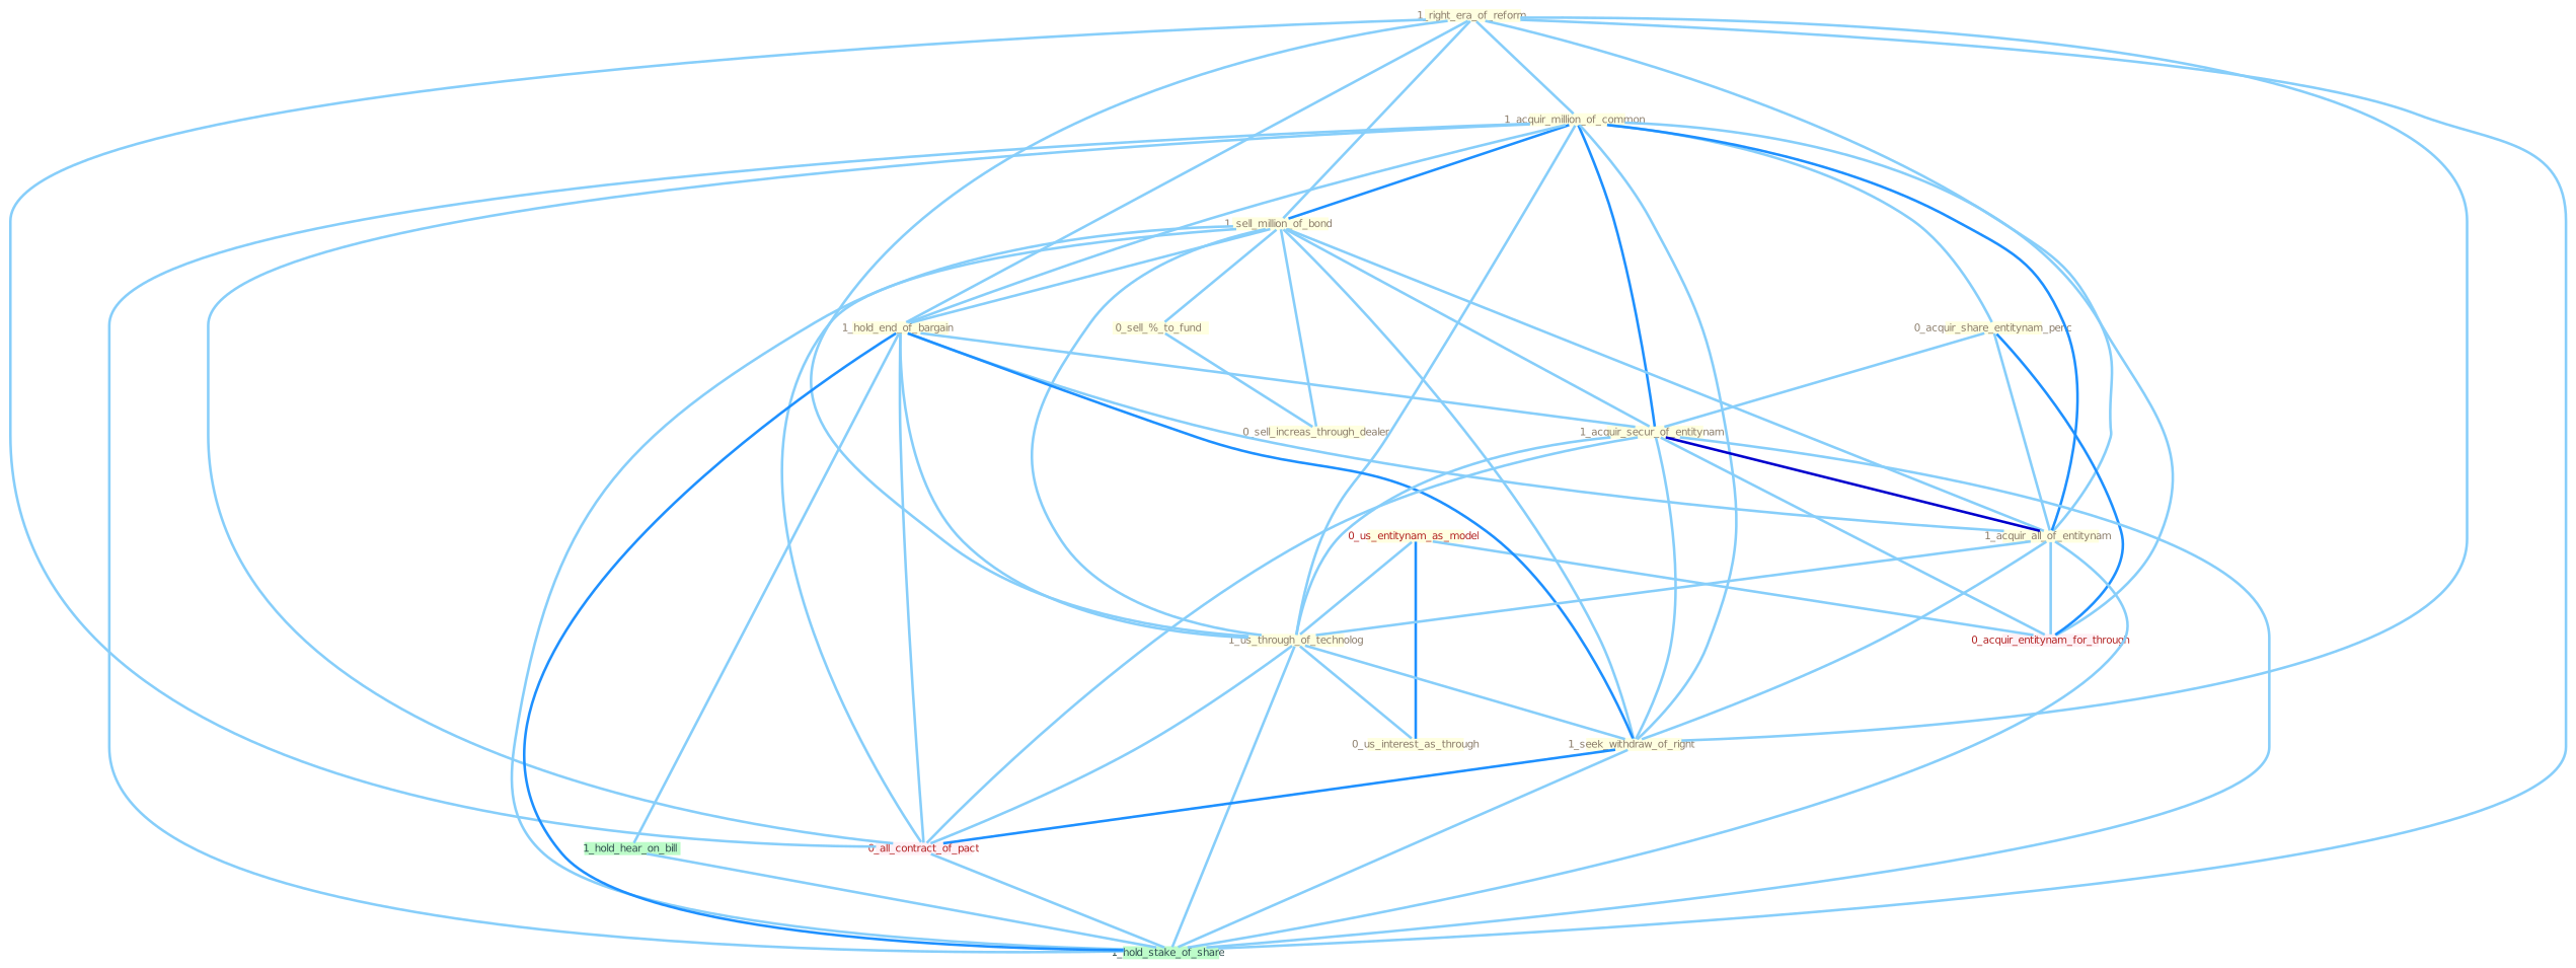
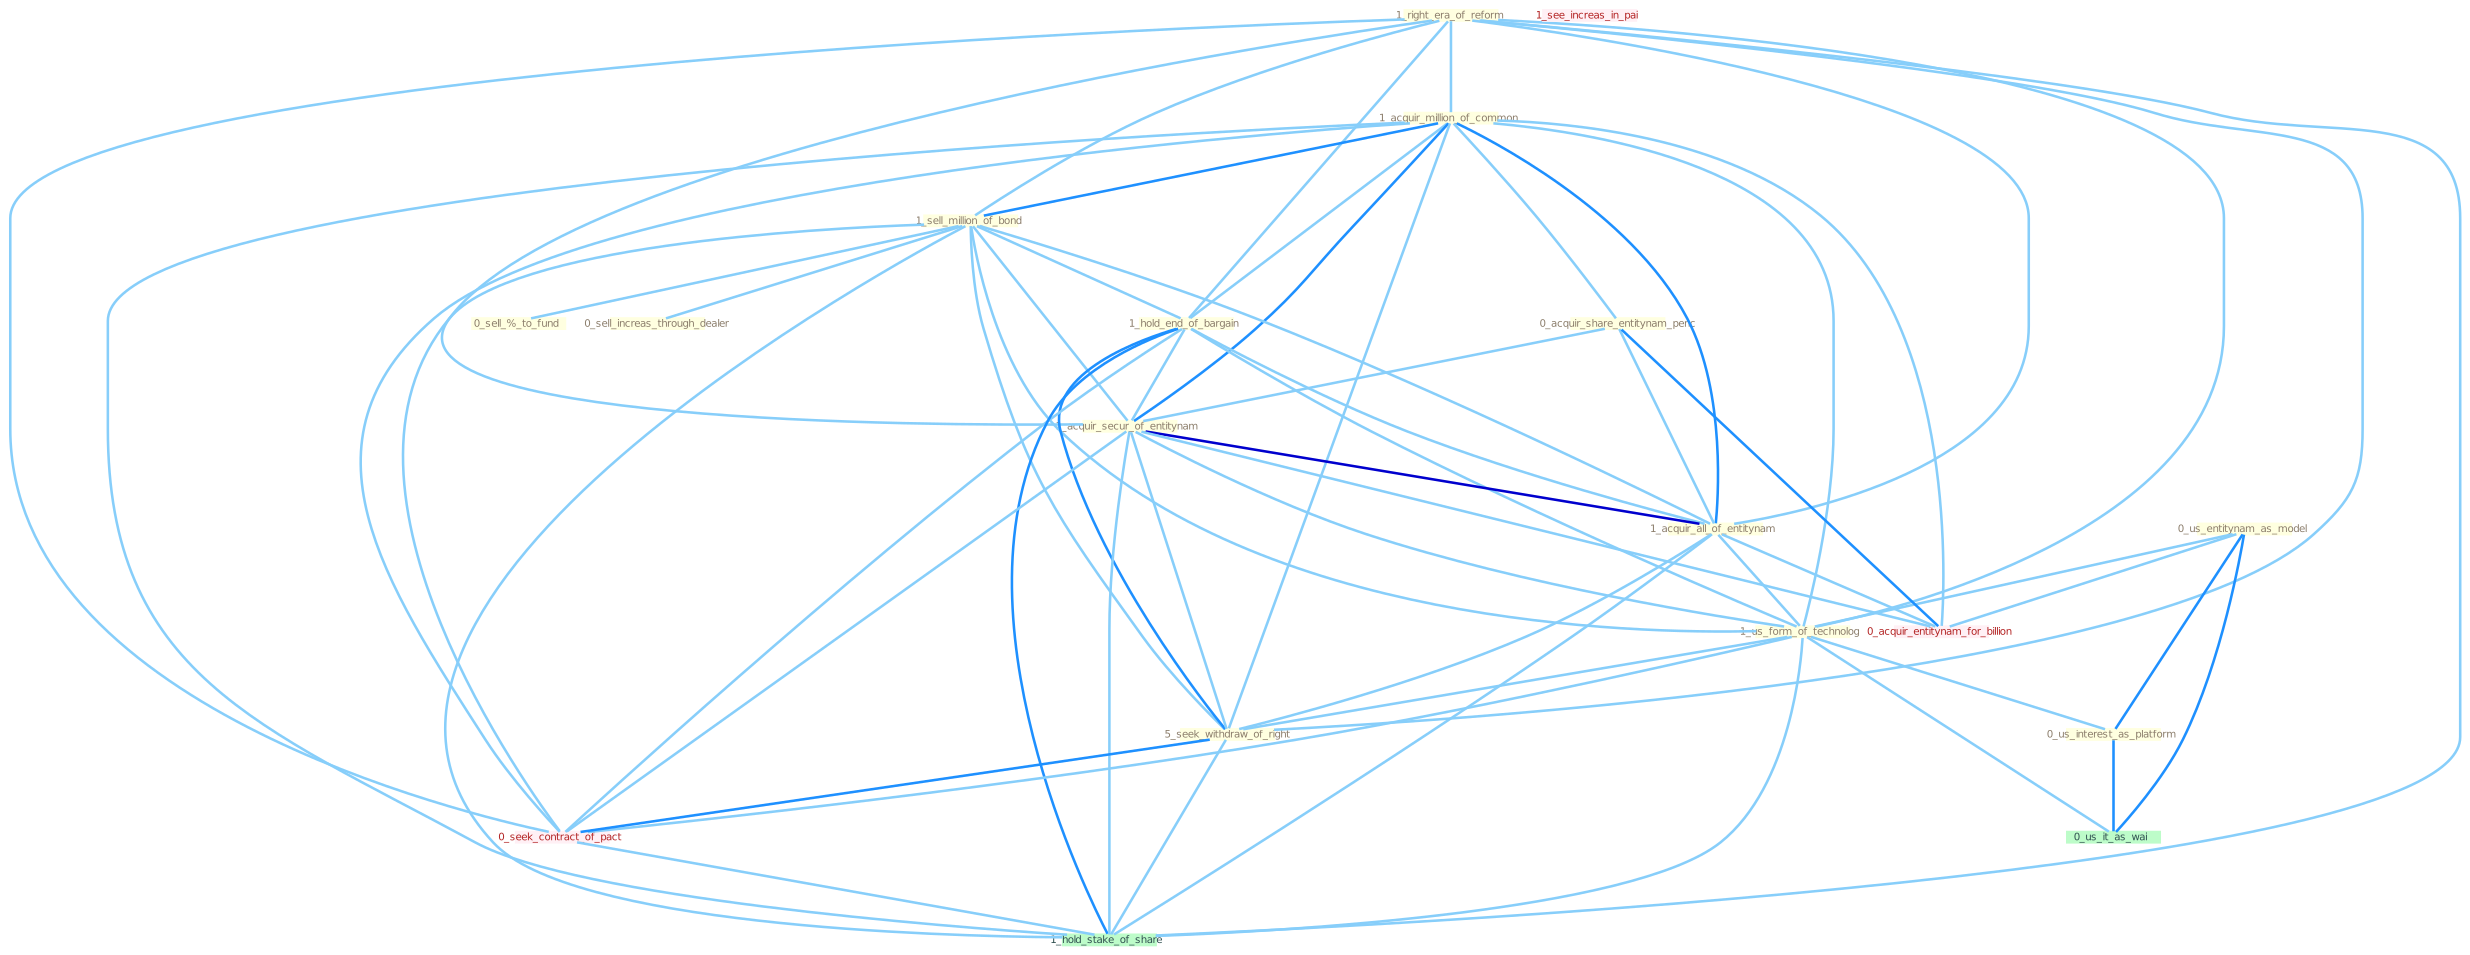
  graph {
    fontname="DejaVu Sans"
    node [color="#ffffe0" fixedsize=true fontcolor="#8b7d6b" fontname="DejaVu Sans" fontsize=4 shape=polygon style=filled]
    edge [color="#87cefa" fontname="DejaVu Sans" w=1]
    n1 [height=.06 label="1_right_era_of_reform" width=.5]
    "1_acquir_million_of_common " [height=.06 width=.5]
    "1_sell_million_of_bond " [height=.06 width=.5]
-   "0_us_entitynam_as_model " [fontcolor="#b22222" height=.06 width=.5]
+   "0_us_entitynam_as_model " [height=.06 width=.5]
    "0_sell_%_to_fund " [height=.06 width=.5]
    n6 [height=.06 label="0_acquir_share_entitynam_penc" width=.5]
    "1_hold_end_of_bargain " [height=.06 width=.5]
    "1_acquir_secur_of_entitynam " [height=.06 width=.5]
    "1_acquir_all_of_entitynam " [height=.06 width=.5]
    n10 [height=.06 label="0_sell_increas_through_dealer" width=.5]
-   "1_us_form_of_technolog " [height=.06 width=.5 label="1_us_through_of_technolog"]
-   "0_us_interest_as_platform " [height=.06 width=.5 label="0_us_interest_as_through"]
-   "1_seek_withdraw_of_right " [height=.06 width=.5]
-   "0_seek_contract_of_pact " [color="#fff0f5" fontcolor="#b22222" height=.06 width=.5 label="0_all_contract_of_pact"]
-   "0_acquir_entitynam_for_billion " [color="#fff0f5" fontcolor="#b22222" height=.06 width=.5 label="0_acquir_entitynam_for_through"]
+   "1_us_form_of_technolog " [height=.06 width=.5]
+   "0_us_interest_as_platform " [height=.06 width=.5]
+   "1_seek_withdraw_of_right " [height=.06 width=.5 label="5_seek_withdraw_of_right"]
+   "0_seek_contract_of_pact " [color="#fff0f5" fontcolor="#b22222" height=.06 width=.5]
+   "0_acquir_entitynam_for_billion " [color="#fff0f5" fontcolor="#b22222" height=.06 width=.5]
+   "1_see_increas_in_pai " [color="#fff0f5" fontcolor="#b22222" height=.06 width=.5]
    "1_hold_stake_of_share " [color="#BDFCC9" fontcolor="#2f4f4f" height=.06 width=.5]
-   "1_hold_hear_on_bill " [color="#BDFCC9" fontcolor="#2f4f4f" height=.06 width=.5]
+   "0_us_it_as_wai " [color="#BDFCC9" fontcolor="#2f4f4f" height=.06 width=.5]
    subgraph sub_1 {
      n1
      "1_acquir_million_of_common "
      "1_sell_million_of_bond "
      "0_us_entitynam_as_model "
      "0_sell_%_to_fund "
      n6
      "1_hold_end_of_bargain "
      "1_acquir_secur_of_entitynam "
      "1_acquir_all_of_entitynam "
      n10
      "1_us_form_of_technolog "
      "0_us_interest_as_platform "
      "1_seek_withdraw_of_right "
    }
    subgraph sub_2 {
      "0_seek_contract_of_pact "
      "0_acquir_entitynam_for_billion "
+     "1_see_increas_in_pai "
    }
    n1 -- "1_acquir_million_of_common "
    n1 -- "1_sell_million_of_bond "
    n1 -- "1_hold_end_of_bargain "
+   n1 -- "1_acquir_secur_of_entitynam "
    n1 -- "1_acquir_all_of_entitynam "
    n1 -- "1_us_form_of_technolog "
    n1 -- "1_seek_withdraw_of_right "
    n1 -- "0_seek_contract_of_pact "
    n1 -- "1_hold_stake_of_share "
    "1_acquir_million_of_common " -- "1_sell_million_of_bond " [color="#1e90ff" w=2]
    "1_acquir_million_of_common " -- n6
    "1_acquir_million_of_common " -- "1_hold_end_of_bargain "
    "1_acquir_million_of_common " -- "1_acquir_secur_of_entitynam " [color="#1e90ff" w=2]
    "1_acquir_million_of_common " -- "1_acquir_all_of_entitynam " [color="#1e90ff" w=2]
    "1_acquir_million_of_common " -- "1_us_form_of_technolog "
    "1_acquir_million_of_common " -- "1_seek_withdraw_of_right "
    "1_acquir_million_of_common " -- "0_seek_contract_of_pact "
    "1_acquir_million_of_common " -- "0_acquir_entitynam_for_billion "
    "1_acquir_million_of_common " -- "1_hold_stake_of_share "
    "1_sell_million_of_bond " -- "0_sell_%_to_fund "
    "1_sell_million_of_bond " -- "1_hold_end_of_bargain "
    "1_sell_million_of_bond " -- "1_acquir_secur_of_entitynam "
    "1_sell_million_of_bond " -- "1_acquir_all_of_entitynam "
    "1_sell_million_of_bond " -- n10
    "1_sell_million_of_bond " -- "1_us_form_of_technolog "
    "1_sell_million_of_bond " -- "1_seek_withdraw_of_right "
    "1_sell_million_of_bond " -- "0_seek_contract_of_pact "
    "1_sell_million_of_bond " -- "1_hold_stake_of_share "
    "0_us_entitynam_as_model " -- "1_us_form_of_technolog "
    "0_us_entitynam_as_model " -- "0_us_interest_as_platform " [color="#1e90ff" w=2]
    "0_us_entitynam_as_model " -- "0_acquir_entitynam_for_billion "
-   "0_sell_%_to_fund " -- n10
+   "0_us_entitynam_as_model " -- "0_us_it_as_wai " [color="#1e90ff" w=2]
    n6 -- "1_acquir_secur_of_entitynam "
    n6 -- "1_acquir_all_of_entitynam "
    n6 -- "0_acquir_entitynam_for_billion " [color="#1e90ff" w=2]
    "1_hold_end_of_bargain " -- "1_acquir_secur_of_entitynam "
    "1_hold_end_of_bargain " -- "1_acquir_all_of_entitynam "
    "1_hold_end_of_bargain " -- "1_us_form_of_technolog "
    "1_hold_end_of_bargain " -- "1_seek_withdraw_of_right " [color="#1e90ff"]
    "1_hold_end_of_bargain " -- "0_seek_contract_of_pact "
    "1_hold_end_of_bargain " -- "1_hold_stake_of_share " [color="#1e90ff" w=2]
-   "1_hold_end_of_bargain " -- "1_hold_hear_on_bill "
    "1_acquir_secur_of_entitynam " -- "1_acquir_all_of_entitynam " [color="#0000cd" w=3]
    "1_acquir_secur_of_entitynam " -- "1_us_form_of_technolog "
    "1_acquir_secur_of_entitynam " -- "1_seek_withdraw_of_right "
    "1_acquir_secur_of_entitynam " -- "0_seek_contract_of_pact "
    "1_acquir_secur_of_entitynam " -- "0_acquir_entitynam_for_billion "
    "1_acquir_secur_of_entitynam " -- "1_hold_stake_of_share "
    "1_acquir_all_of_entitynam " -- "1_us_form_of_technolog "
    "1_acquir_all_of_entitynam " -- "1_seek_withdraw_of_right "
    "1_acquir_all_of_entitynam " -- "0_acquir_entitynam_for_billion "
    "1_acquir_all_of_entitynam " -- "1_hold_stake_of_share "
    "1_us_form_of_technolog " -- "0_us_interest_as_platform "
    "1_us_form_of_technolog " -- "1_seek_withdraw_of_right "
    "1_us_form_of_technolog " -- "0_seek_contract_of_pact "
    "1_us_form_of_technolog " -- "1_hold_stake_of_share "
+   "1_us_form_of_technolog " -- "0_us_it_as_wai "
+   "0_us_interest_as_platform " -- "0_us_it_as_wai " [color="#1e90ff" w=2]
    "1_seek_withdraw_of_right " -- "0_seek_contract_of_pact " [color="#1e90ff" w=2]
    "1_seek_withdraw_of_right " -- "1_hold_stake_of_share "
    "0_seek_contract_of_pact " -- "1_hold_stake_of_share "
-   "1_hold_hear_on_bill " -- "1_hold_stake_of_share "
  }
